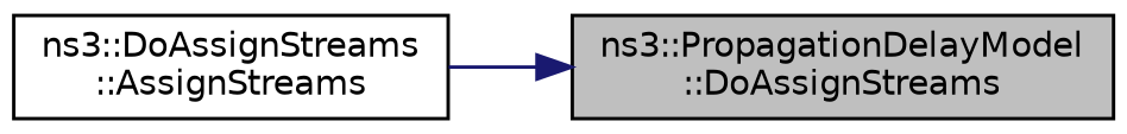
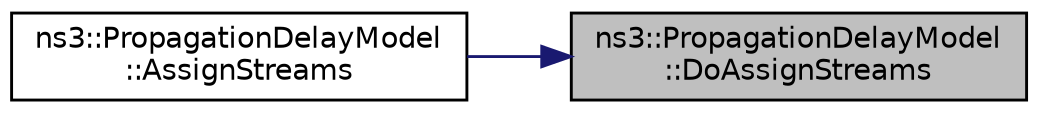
  digraph {
    rankdir=RL
    node [color=black fontname=Helvetica fontsize=10 shape=record style=filled]
    n1 [fillcolor=grey75 fontcolor=black height=0.2 label="ns3::PropagationDelayModel\l::DoAssignStreams" width=0.4]
-   n2 [fillcolor=white height=0.2 label="ns3::DoAssignStreams\l::AssignStreams" width=0.4]
+   n2 [fillcolor=white height=0.2 label="ns3::PropagationDelayModel\l::AssignStreams" width=0.4]
    n1 -> n2 [color=midnightblue dir=back fontname=Helvetica fontsize=10 labelfontname=Helvetica labelfontsize=10 style=solid]
  }
